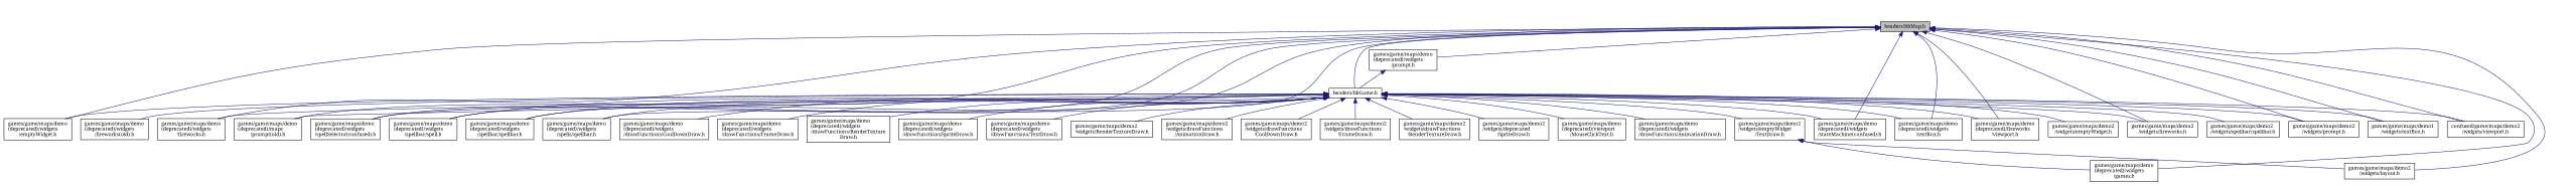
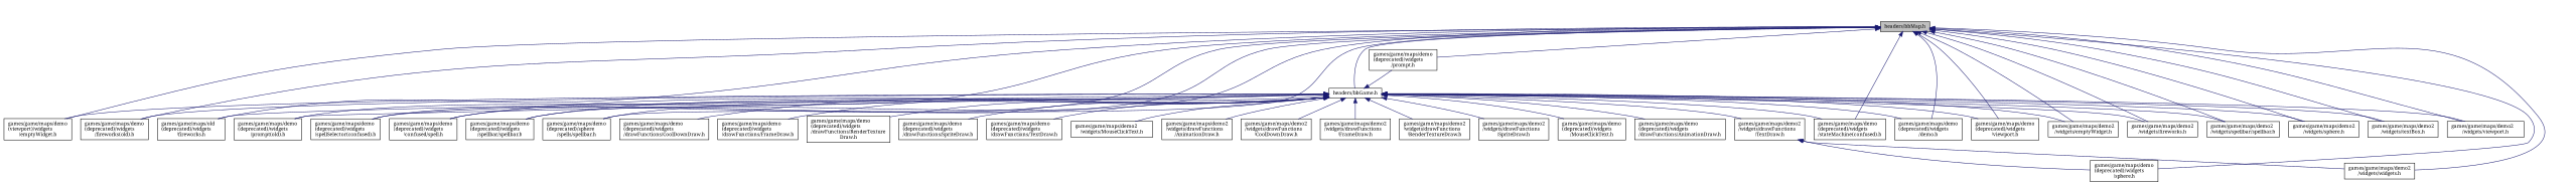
  digraph {
    fontname="Noto Serif"
    node [color=black fillcolor=white fontname="Noto Serif" fontsize=10 shape=record style=filled]
    edge [color=midnightblue dir=back fontname="Noto Serif" fontsize=10 labelfontname=Helvetica labelfontsize=10 style=solid]
    n1 [fillcolor=grey75 fontcolor=black height=0.2 label="headers/bbMap.h" width=0.4]
-   n2 [height=0.2 label="games/game/maps/demo\l(deprecated)/widgets\l/emptyWidget.h" width=0.4]
+   n2 [height=0.2 label="games/game/maps/demo\l(viewport)/widgets\l/emptyWidget.h" width=0.4]
    n3 [height=0.2 label="games/game/maps/demo\l(deprecated)/widgets\l/fireworks(old).h" width=0.4]
-   n4 [height=0.2 label="games/game/maps/demo\l(deprecated)/widgets\l/fireworks.h" width=0.4]
-   n5 [height=0.2 label="games/game/maps/demo\l(deprecated)/maps\l/prompt(old).h" width=0.4]
+   n4 [height=0.2 label="games/game/maps/old\l(deprecated)/widgets\l/fireworks.h" width=0.4]
+   n5 [height=0.2 label="games/game/maps/demo\l(deprecated)/widgets\l/prompt(old).h" width=0.4]
    n6 [height=0.2 label="games/game/maps/demo\l(deprecated)/widgets\l/prompt.h" width=0.4]
    n7 [height=0.2 label="games/game/maps/demo\l(deprecated)/widgets\l/spellSelector(confused).h" width=0.4]
-   n8 [height=0.2 label="games/game/maps/demo\l(deprecated)/widgets\l/spellbar/spell.h" width=0.4]
+   n8 [height=0.2 label="games/game/maps/demo\l(deprecated)/widgets\l/confused/spell.h" width=0.4]
    n9 [height=0.2 label="games/game/maps/demo\l(deprecated)/widgets\l/spellbar/spellbar.h" width=0.4]
-   n10 [height=0.2 label="games/game/maps/demo\l(deprecated)/widgets\l/spells/spellbar.h" width=0.4]
-   n11 [height=0.2 label="games/game/maps/demo\l(deprecated)/widgets\l/games.h" width=0.4]
+   n10 [height=0.2 label="games/game/maps/demo\l(deprecated)/sphere\l/spells/spellbar.h" width=0.4]
+   n11 [height=0.2 label="games/game/maps/demo\l(deprecated)/widgets\l/sphere.h" width=0.4]
    n12 [height=0.2 label="games/game/maps/demo\l(deprecated)/widgets\l/stateMachine(confused).h" width=0.4]
-   n13 [height=0.2 label="games/game/maps/demo\l(deprecated)/widgets\l/textBox.h" width=0.4]
-   n14 [height=0.2 label="games/game/maps/demo\l(deprecated)/fireworks\l/viewport.h" width=0.4]
+   n13 [height=0.2 label="games/game/maps/demo\l(deprecated)/widgets\l/demo.h" width=0.4]
+   n14 [height=0.2 label="games/game/maps/demo\l(deprecated)/widgets\l/viewport.h" width=0.4]
    n15 [height=0.2 label="games/game/maps/demo2\l/widgets/emptyWidget.h" width=0.4]
    n16 [height=0.2 label="games/game/maps/demo2\l/widgets/fireworks.h" width=0.4]
-   n17 [height=0.2 label="games/game/maps/demo2\l/widgets/layout.h" width=0.4]
+   n17 [height=0.2 label="games/game/maps/demo2\l/widgets/widgets.h" width=0.4]
    n18 [height=0.2 label="games/game/maps/demo2\l/widgets/spellbar/spellbar.h" width=0.4]
-   n19 [height=0.2 label="games/game/maps/demo2\l/widgets/prompt.h" width=0.4]
-   n20 [height=0.2 label="games/game/maps/demo1\l/widgets/textBox.h" width=0.4]
-   n21 [height=0.2 label="confused/game/maps/demo2\l/widgets/viewport.h" width=0.4]
+   n19 [height=0.2 label="games/game/maps/demo2\l/widgets/sphere.h" width=0.4]
+   n20 [height=0.2 label="games/game/maps/demo2\l/widgets/textBox.h" width=0.4]
+   n21 [height=0.2 label="games/game/maps/demo2\l/widgets/viewport.h" width=0.4]
    n22 [height=0.2 label="headers/bbGame.h" width=0.4]
-   n23 [height=0.2 label="games/game/maps/demo\l(deprecated)/viewport\l/MouseClickText.h" width=0.4]
+   n23 [height=0.2 label="games/game/maps/demo\l(deprecated)/widgets\l/MouseClickText.h" width=0.4]
    n24 [height=0.2 label="games/game/maps/demo\l(deprecated)/widgets\l/drawFunctions/AnimationDraw.h" width=0.4]
    n25 [height=0.2 label="games/game/maps/demo\l(deprecated)/widgets\l/drawFunctions/CoolDownDraw.h" width=0.4]
    n26 [height=0.2 label="games/game/maps/demo\l(deprecated)/widgets\l/drawFunctions/FrameDraw.h" width=0.4]
    n27 [height=0.2 label="games/game/maps/demo\l(deprecated)/widgets\l/drawFunctions/RenderTexture\lDraw.h" width=0.4]
    n28 [height=0.2 label="games/game/maps/demo\l(deprecated)/widgets\l/drawFunctions/SpriteDraw.h" width=0.4]
    n29 [height=0.2 label="games/game/maps/demo\l(deprecated)/widgets\l/drawFunctions/TextDraw.h" width=0.4]
-   n30 [height=0.2 label="games/game/maps/demo2\l/widgets/RenderTextureDraw.h" width=0.4]
+   n30 [height=0.2 label="games/game/maps/demo2\l/widgets/MouseClickText.h" width=0.4]
    n31 [height=0.2 label="games/game/maps/demo2\l/widgets/drawFunctions\l/AnimationDraw.h" width=0.4]
    n32 [height=0.2 label="games/game/maps/demo2\l/widgets/drawFunctions\l/CoolDownDraw.h" width=0.4]
    n33 [height=0.2 label="games/game/maps/demo2\l/widgets/drawFunctions\l/FrameDraw.h" width=0.4]
    n34 [height=0.2 label="games/game/maps/demo2\l/widgets/drawFunctions\l/RenderTextureDraw.h" width=0.4]
-   n35 [height=0.2 label="games/game/maps/demo2\l/widgets/deprecated\l/SpriteDraw.h" width=0.4]
-   n36 [height=0.2 label="games/game/maps/demo2\l/widgets/emptyWidget\l/TextDraw.h" width=0.4]
+   n35 [height=0.2 label="games/game/maps/demo2\l/widgets/drawFunctions\l/SpriteDraw.h" width=0.4]
+   n36 [height=0.2 label="games/game/maps/demo2\l/widgets/drawFunctions\l/TextDraw.h" width=0.4]
    n1 -> n2
+   n1 -> n3
    n1 -> n4
    n1 -> n5
    n1 -> n6
    n1 -> n7
    n1 -> n8
    n1 -> n9
    n1 -> n10
    n1 -> n11
    n1 -> n12
    n1 -> n13
    n1 -> n14
+   n1 -> n15
    n1 -> n16
    n1 -> n17
+   n1 -> n18
    n1 -> n19
    n1 -> n20
    n1 -> n21
    n1 -> n22
    n22 -> n2
    n22 -> n3
    n22 -> n4
    n22 -> n5
-   n6 -> n22
+   n22 -> n6
    n22 -> n7
    n22 -> n8
    n22 -> n9
    n22 -> n10
    n22 -> n12
    n22 -> n13
    n22 -> n14
    n22 -> n15
    n22 -> n16
    n22 -> n18
    n22 -> n19
    n22 -> n20
    n22 -> n21
    n22 -> n23
    n22 -> n24
    n22 -> n25
    n22 -> n26
    n22 -> n27
    n22 -> n28
    n22 -> n29
    n22 -> n30
    n22 -> n31
    n22 -> n32
    n22 -> n33
    n22 -> n34
    n22 -> n35
    n22 -> n36
    n36 -> n11
    n36 -> n17
  }
